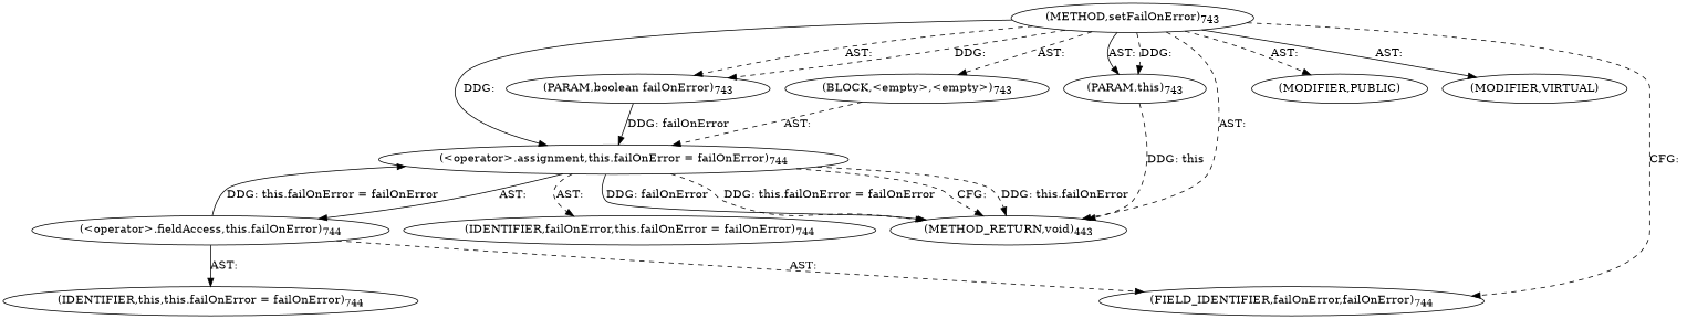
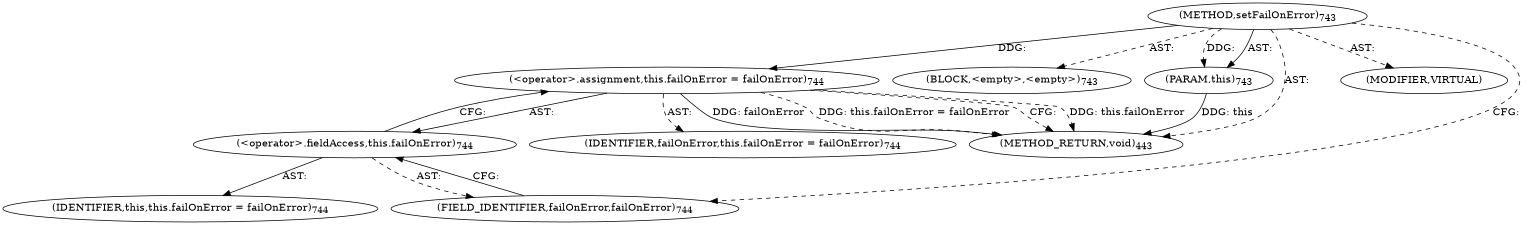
  digraph {
    edge [style=dashed]
    n1 [label=<(METHOD,setFailOnError)<SUB>743</SUB>>]
    n2 [label=<(PARAM,this)<SUB>743</SUB>>]
-   n3 [label=<(PARAM,boolean failOnError)<SUB>743</SUB>>]
    n4 [label=<(BLOCK,&lt;empty&gt;,&lt;empty&gt;)<SUB>743</SUB>>]
    n5 [label=<(&lt;operator&gt;.assignment,this.failOnError = failOnError)<SUB>744</SUB>>]
    n6 [label=<(FIELD_IDENTIFIER,failOnError,failOnError)<SUB>744</SUB>>]
-   n7 [label=<(MODIFIER,PUBLIC)>]
    n8 [label=<(MODIFIER,VIRTUAL)>]
    n9 [label=<(METHOD_RETURN,void)<SUB>443</SUB>>]
    n10 [label=<(&lt;operator&gt;.fieldAccess,this.failOnError)<SUB>744</SUB>>]
    n11 [label=<(IDENTIFIER,failOnError,this.failOnError = failOnError)<SUB>744</SUB>>]
    n12 [label=<(IDENTIFIER,this,this.failOnError = failOnError)<SUB>744</SUB>>]
    n1 -> n2 [label="AST: " style=solid]
    n1 -> n2 [label="DDG: "]
-   n1 -> n3 [label="AST: "]
-   n1 -> n3 [label="DDG: "]
    n1 -> n4 [label="AST: "]
    n1 -> n5 [label="DDG: " style=solid]
    n1 -> n6 [label="CFG: "]
-   n1 -> n7 [label="AST: "]
-   n1 -> n8 [label="AST: " style=solid]
+   n1 -> n8 [label="AST: "]
    n1 -> n9 [label="AST: "]
-   n2 -> n9 [label="DDG: this"]
-   n3 -> n5 [label="DDG: failOnError" style=solid]
-   n4 -> n5 [label="AST: "]
+   n2 -> n9 [label="DDG: this" style=solid]
    n5 -> n9 [label="CFG: "]
    n5 -> n9 [label="DDG: this.failOnError"]
    n5 -> n9 [label="DDG: failOnError" style=solid]
    n5 -> n9 [label="DDG: this.failOnError = failOnError"]
    n5 -> n10 [label="AST: " style=solid]
    n5 -> n11 [label="AST: "]
-   n10 -> n5 [label="DDG: this.failOnError = failOnError" style=solid]
+   n6 -> n10 [label="CFG: " style=solid]
+   n10 -> n5 [label="CFG: " style=solid]
    n10 -> n6 [label="AST: "]
    n10 -> n12 [label="AST: " style=solid]
  }
